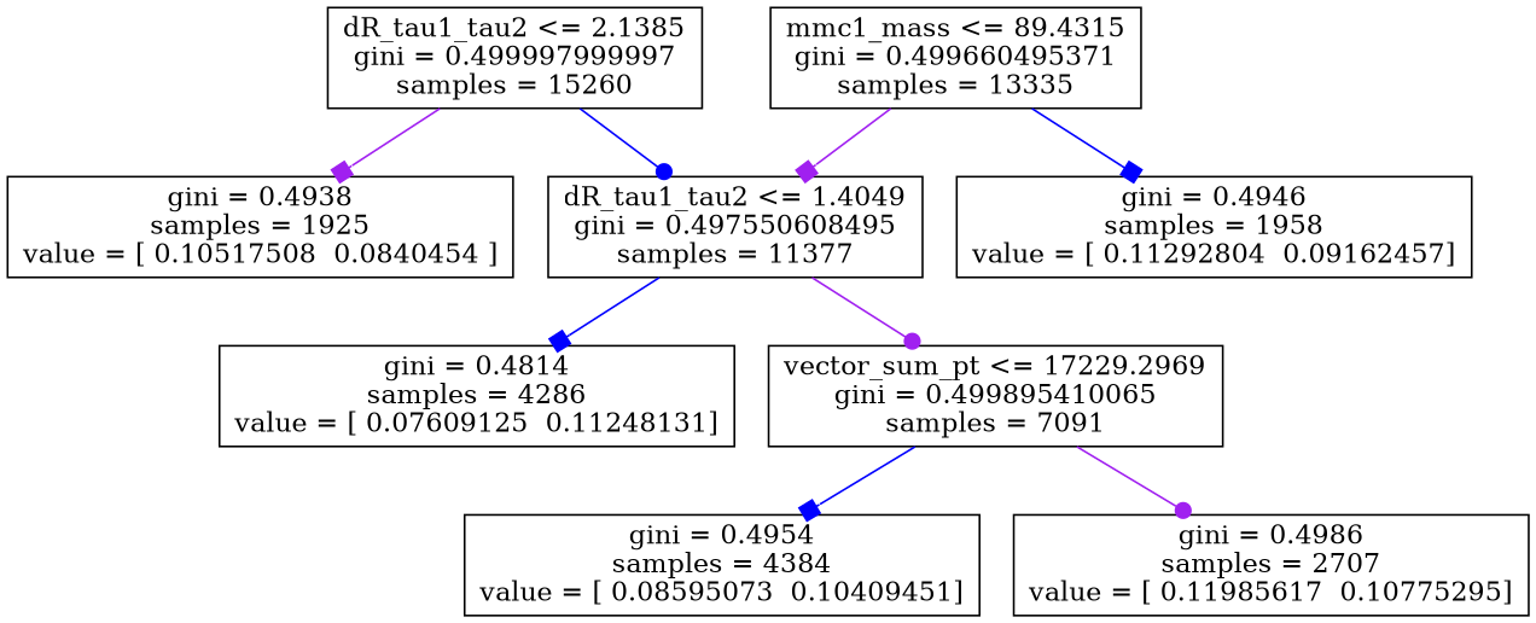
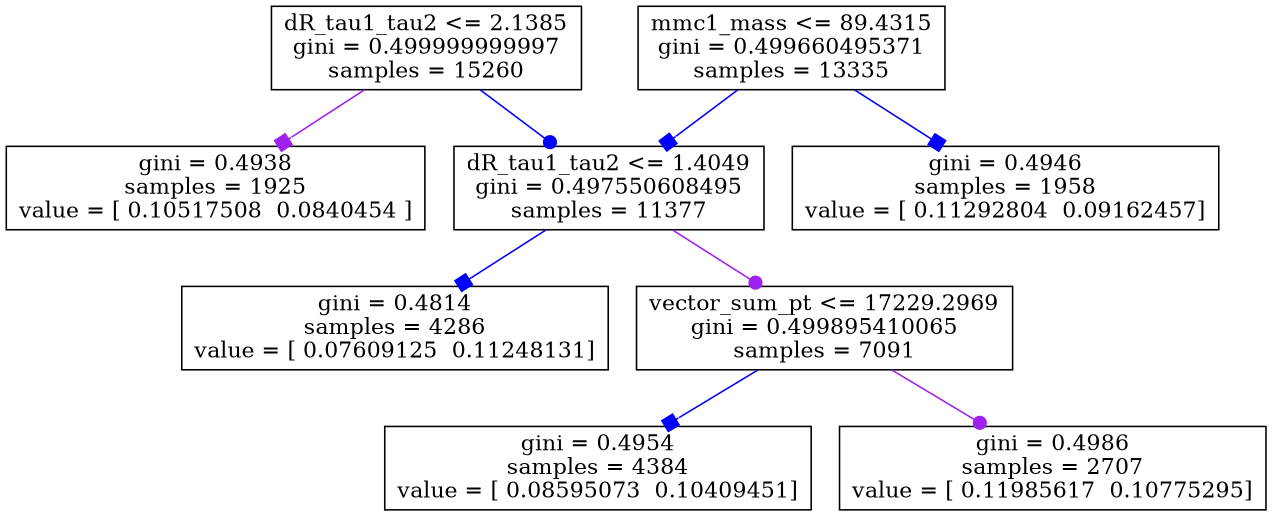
  digraph {
    node [shape=box]
    edge [arrowhead=box color=purple]
-   n1 [label="dR_tau1_tau2 <= 2.1385\ngini = 0.499997999997\nsamples = 15260"]
+   n1 [label="dR_tau1_tau2 <= 2.1385\ngini = 0.499999999997\nsamples = 15260"]
    n2 [label="gini = 0.4938\nsamples = 1925\nvalue = [ 0.10517508  0.0840454 ]"]
    n3 [label="dR_tau1_tau2 <= 1.4049\ngini = 0.497550608495\nsamples = 11377"]
    n4 [label="mmc1_mass <= 89.4315\ngini = 0.499660495371\nsamples = 13335"]
    n5 [label="gini = 0.4946\nsamples = 1958\nvalue = [ 0.11292804  0.09162457]"]
    n6 [label="gini = 0.4814\nsamples = 4286\nvalue = [ 0.07609125  0.11248131]"]
    n7 [label="vector_sum_pt <= 17229.2969\ngini = 0.499895410065\nsamples = 7091"]
    n8 [label="gini = 0.4954\nsamples = 4384\nvalue = [ 0.08595073  0.10409451]"]
    n9 [label="gini = 0.4986\nsamples = 2707\nvalue = [ 0.11985617  0.10775295]"]
    n1 -> n2
    n1 -> n3 [arrowhead=dot color=blue]
    n3 -> n6 [color=blue]
    n3 -> n7 [arrowhead=dot]
-   n4 -> n3
+   n4 -> n3 [color=blue]
    n4 -> n5 [color=blue]
    n7 -> n8 [color=blue]
    n7 -> n9 [arrowhead=dot]
  }
